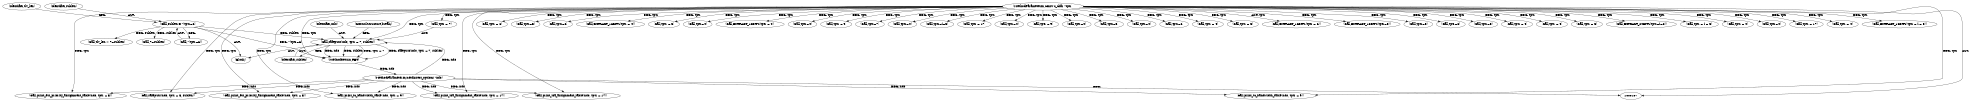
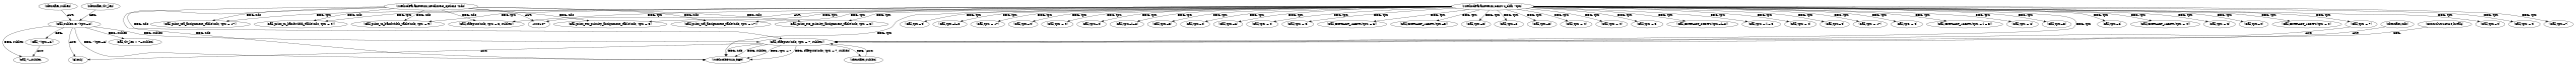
  digraph {
    n1 [label="(Call,safeputs(ndo, tptr + 7, sublen))"]
    n2 [label="(MethodReturn,RET)"]
    n3 [label="(Identifier,sublen)"]
    n4 [label="(Block,)"]
    n5 [label="(MethodParameterIn,netdissect_options *ndo)"]
    n6 [label="(Call,safeputs(ndo, tptr + 5, sublen))"]
    n7 [label="(Call,print_tsa_assignment_table(ndo, tptr + 17))"]
    n8 [label="(Call,print_ets_priority_assignment_table(ndo, tptr + 5))"]
    n9 [label="(Call,print_tsa_assignment_table(ndo, tptr + 17))"]
    n10 [label="(Call,print_ets_priority_assignment_table(ndo, tptr + 5))"]
    n11 [label="(Call,print_tc_bandwidth_table(ndo, tptr + 9))"]
    n12 [label="(Call,print_tc_bandwidth_table(ndo, tptr + 9))"]
    1000107
    n14 [label="(MethodParameterIn,const u_char *tptr)"]
    n15 [label="(Call,tptr + 6)"]
    n16 [label="(Call,tptr+5)"]
    n17 [label="(Call,tptr+6)"]
    n18 [label="(Call,EXTRACT_16BITS(tptr + 4))"]
    n19 [label="(Call,tptr + 5)"]
    n20 [label="(Call,tptr+4)"]
    n21 [label="(Call,EXTRACT_16BITS(tptr + 4))"]
    n22 [label="(Call,tptr+4)"]
    n23 [label="(Call,tptr + 9)"]
    n24 [label="(Call,tptr+7)"]
    n25 [label="(Call,tptr+4)"]
    n26 [label="(Call,tptr+i+5)"]
    n27 [label="(Call,tptr + 17)"]
    n28 [label="(Call,tptr+4)"]
    n29 [label="(Call,tptr + 9)"]
    n30 [label="(Call,tptr+4)"]
+   n31 [label="(Call,tptr+i+8)"]
    n32 [label="(Call,tptr + 7)"]
    n33 [label="(Call,tptr+5)"]
    n34 [label="(Call,tptr+4)"]
    n35 [label="(Call,tptr+6)"]
    n36 [label="(Call,tptr + 4)"]
    n37 [label="(Call,tptr + 5)"]
    n38 [label="(Call,EXTRACT_16BITS(tptr + 6))"]
    n39 [label="(Call,EXTRACT_16BITS(tptr+5))"]
    n40 [label="(Call,tptr+5)"]
    n41 [label="(Call,tptr+8)"]
    n42 [label="(Call,tptr+5)"]
    n43 [label="(Call,tptr + 4)"]
    n44 [label="(Call,tptr + 4)"]
    n45 [label="(Call,tptr + 5)"]
    n46 [label="(Call,EXTRACT_24BITS(tptr+i+8))"]
    n47 [label="(Call,tptr + i + 5)"]
    n48 [label="(Call,tptr + 4)"]
    n49 [label="(Call,tptr+4)"]
    n50 [label="(Call,tptr + 17)"]
    n51 [label="(Call,tptr + 4)"]
    n52 [label="(Call,EXTRACT_16BITS(tptr + i + 5))"]
    n53 [label="(Call,sublen = *(tptr+6))"]
    n54 [label="(Call,tlv_len < 7+sublen)"]
    n55 [label="(Call,7+sublen)"]
    n56 [label="(Call,*(tptr+6))"]
    n57 [label="(Identifier,ndo)"]
    n58 [label="(Identifier,sublen)"]
    n59 [label="(Identifier,tlv_len)"]
    n60 [label="(ControlStructure,break;)"]
    n1 -> n2 [label="DDG: safeputs(ndo, tptr + 7, sublen)"]
    n1 -> n2 [label="DDG: ndo"]
    n1 -> n2 [label="DDG: sublen"]
    n1 -> n2 [label="DDG: tptr + 7"]
    n1 -> n3 [label="CFG: "]
    n1 -> n4 [label="AST: "]
    n3 -> n1 [label="AST: "]
    n5 -> n1 [label="DDG: ndo"]
-   n2 -> n5 [label="DDG: ndo"]
+   n5 -> n2 [label="DDG: ndo"]
    n5 -> n6 [label="DDG: ndo"]
    n5 -> n7 [label="DDG: ndo"]
    n5 -> n8 [label="DDG: ndo"]
    n5 -> n9 [label="DDG: ndo"]
    n5 -> n10 [label="DDG: ndo"]
    n5 -> n11 [label="DDG: ndo"]
    n5 -> n12 [label="DDG: ndo"]
-   n5 -> 1000107 [label="DDG: "]
+   n5 -> 1000107 [label="AST: "]
    n14 -> n1 [label="DDG: tptr"]
    n14 -> n2 [label="DDG: tptr"]
    n14 -> n6 [label="DDG: tptr"]
    n14 -> n7 [label="DDG: tptr"]
    n14 -> n8 [label="DDG: tptr"]
    n14 -> n9 [label="DDG: tptr"]
    n14 -> n10 [label="DDG: tptr"]
    n14 -> n11 [label="DDG: tptr"]
    n14 -> n12 [label="DDG: tptr"]
    n14 -> 1000107 [label="AST: "]
    n14 -> n15 [label="DDG: tptr"]
    n14 -> n16 [label="DDG: tptr"]
    n14 -> n17 [label="DDG: tptr"]
    n14 -> n18 [label="DDG: tptr"]
    n14 -> n19 [label="DDG: tptr"]
    n14 -> n20 [label="DDG: tptr"]
    n14 -> n21 [label="DDG: tptr"]
    n14 -> n22 [label="DDG: tptr"]
    n14 -> n23 [label="DDG: tptr"]
    n14 -> n24 [label="DDG: tptr"]
    n14 -> n25 [label="DDG: tptr"]
    n14 -> n26 [label="DDG: tptr"]
    n14 -> n27 [label="DDG: tptr"]
    n14 -> n28 [label="DDG: tptr"]
    n14 -> n29 [label="DDG: tptr"]
    n14 -> n30 [label="DDG: tptr"]
+   n14 -> n31 [label="DDG: tptr"]
    n14 -> n32 [label="DDG: tptr"]
    n14 -> n33 [label="DDG: tptr"]
    n14 -> n34 [label="DDG: tptr"]
    n14 -> n35 [label="DDG: tptr"]
    n14 -> n36 [label="DDG: tptr"]
    n14 -> n37 [label="DDG: tptr"]
-   n14 -> n38 [label="AST: tptr"]
+   n14 -> n38 [label="DDG: tptr"]
    n14 -> n39 [label="DDG: tptr"]
    n14 -> n40 [label="DDG: tptr"]
    n14 -> n41 [label="DDG: tptr"]
    n14 -> n42 [label="DDG: tptr"]
    n14 -> n43 [label="DDG: tptr"]
    n14 -> n44 [label="DDG: tptr"]
    n14 -> n45 [label="DDG: tptr"]
    n14 -> n46 [label="DDG: tptr"]
    n14 -> n47 [label="DDG: tptr"]
    n14 -> n48 [label="DDG: tptr"]
    n14 -> n49 [label="DDG: tptr"]
    n14 -> n50 [label="DDG: tptr"]
    n14 -> n51 [label="DDG: tptr"]
    n14 -> n52 [label="DDG: tptr"]
    n32 -> n1 [label="AST: "]
    n53 -> n1 [label="DDG: sublen"]
    n53 -> n2 [label="DDG: *(tptr+6)"]
    n53 -> n4 [label="AST: "]
    n53 -> n54 [label="DDG: sublen"]
    n53 -> n55 [label="DDG: sublen"]
    n53 -> n56 [label="CFG: "]
-   n56 -> n53 [label="AST: "]
+   n56 -> n55 [label="AST: "]
    n57 -> n1 [label="AST: "]
    n58 -> n53 [label="AST: "]
    n59 -> n53 [label="CFG: "]
    n60 -> n1 [label="CFG: "]
  }
